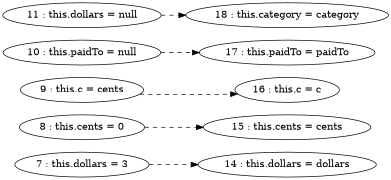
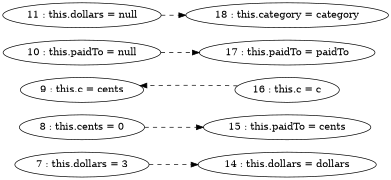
  digraph {
    rankdir=LR
    edge [style=dashed]
    n1 [label="7 : this.dollars = 3"]
    "14 : this.dollars = dollars"
    "8 : this.cents = 0"
-   "15 : this.cents = cents"
+   "15 : this.cents = cents" [label="15 : this.paidTo = cents"]
    n5 [label="9 : this.c = cents"]
    "16 : this.c = c"
    "10 : this.paidTo = null"
    "17 : this.paidTo = paidTo"
    n9 [label="11 : this.dollars = null"]
    "18 : this.category = category"
    n1 -> "14 : this.dollars = dollars"
    "8 : this.cents = 0" -> "15 : this.cents = cents"
-   n5 -> "16 : this.c = c"
+   "16 : this.c = c" -> n5
    "10 : this.paidTo = null" -> "17 : this.paidTo = paidTo"
    n9 -> "18 : this.category = category"
  }
